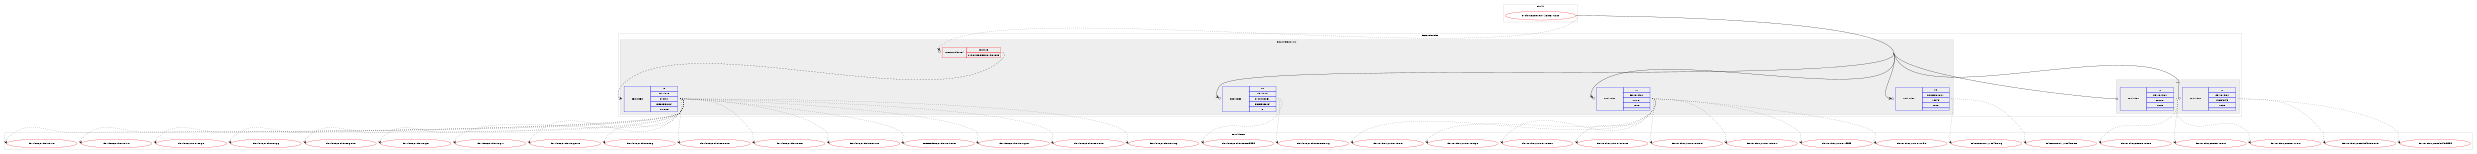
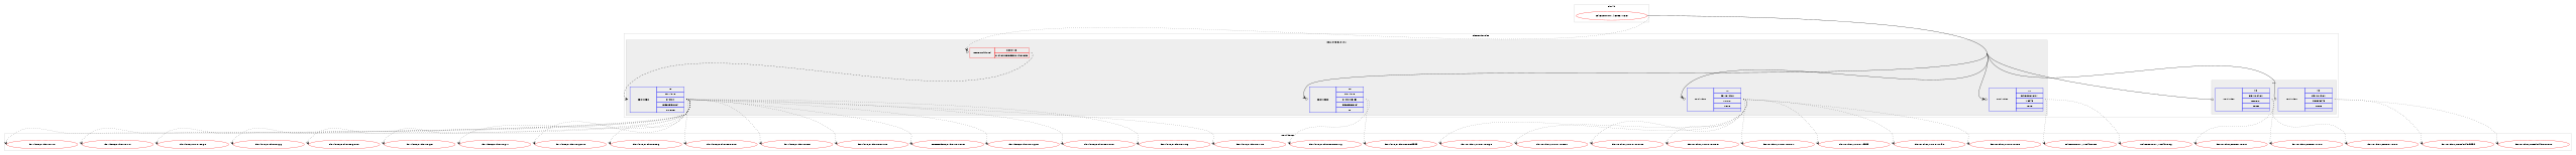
  digraph {
    compound=true
    concentrate=true
    fontname=Helvetica
    fontsize=10
    newrank=true
    rankdir=TB
    ranksep=1.5
    node [color=red fontname=Helvetica fontsize=10]
    edge [arrowhead=vee headport=w style=dotted tailport=e weight=100]
-   n1 [label="python-astronomy/kapteyn-2.3" width=4]
+   n1 [label="sci-astronomy/kapteyn-2.3" width=4]
    n2 [color=blue label=<<TABLE BORDER="0" CELLBORDER="1" CELLSPACING="0" CELLPADDING="4" WIDTH="220"><TR><TD ROWSPAN="6" CELLPADDING="30">pack_dep</TD></TR><TR><TD WIDTH="110">no</TD></TR><TR><TD>dev-lang</TD></TR><TR><TD>python</TD></TR><TR><TD>greaterequal</TD></TR><TR><TD>2.7.5-r2</TD></TR></TABLE>> shape=none]
    n3 [label=<<TABLE BORDER="0" CELLBORDER="1" CELLSPACING="0" CELLPADDING="4"><TR><TD ROWSPAN="3" CELLPADDING="10">use_conditional</TD></TR><TR><TD>positive</TD></TR><TR><TD>python_targets_python2_3</TD></TR></TABLE>> shape=none]
    n4 [color=blue label=<<TABLE BORDER="0" CELLBORDER="1" CELLSPACING="0" CELLPADDING="4" WIDTH="220"><TR><TD ROWSPAN="6" CELLPADDING="30">pack_dep</TD></TR><TR><TD WIDTH="110">no</TD></TR><TR><TD>dev-lang</TD></TR><TR><TD>python-exec</TD></TR><TR><TD>greaterequal</TD></TR><TR><TD>2</TD></TR></TABLE>> shape=none]
    n5 [color=blue label=<<TABLE BORDER="0" CELLBORDER="1" CELLSPACING="0" CELLPADDING="4" WIDTH="220"><TR><TD ROWSPAN="6" CELLPADDING="30">pack_dep</TD></TR><TR><TD WIDTH="110">no</TD></TR><TR><TD>dev-python</TD></TR><TR><TD>numpy</TD></TR><TR><TD>none</TD></TR><TR><TD></TD></TR></TABLE>> shape=none]
    n6 [color=blue label=<<TABLE BORDER="0" CELLBORDER="1" CELLSPACING="0" CELLPADDING="4" WIDTH="220"><TR><TD ROWSPAN="6" CELLPADDING="30">pack_dep</TD></TR><TR><TD WIDTH="110">no</TD></TR><TR><TD>sci-astronomy</TD></TR><TR><TD>wcslib</TD></TR><TR><TD>none</TD></TR><TR><TD></TD></TR></TABLE>> shape=none]
    n7 [color=blue label=<<TABLE BORDER="0" CELLBORDER="1" CELLSPACING="0" CELLPADDING="4" WIDTH="220"><TR><TD ROWSPAN="6" CELLPADDING="30">pack_dep</TD></TR><TR><TD WIDTH="110">no</TD></TR><TR><TD>dev-python</TD></TR><TR><TD>astropy</TD></TR><TR><TD>none</TD></TR><TR><TD></TD></TR></TABLE>> shape=none]
    n8 [color=blue label=<<TABLE BORDER="0" CELLBORDER="1" CELLSPACING="0" CELLPADDING="4" WIDTH="220"><TR><TD ROWSPAN="6" CELLPADDING="30">pack_dep</TD></TR><TR><TD WIDTH="110">no</TD></TR><TR><TD>dev-python</TD></TR><TR><TD>matplotlib</TD></TR><TR><TD>none</TD></TR><TR><TD></TD></TR></TABLE>> shape=none]
+   n9 [label="dev-lang/python-2.7.15" width=4]
    n10 [label="dev-lang/python-2.7.16" width=4]
    n11 [label="dev-lang/python-3.4.5-r1" width=4]
    n12 [label="dev-lang/python-3.4.6-r1" width=4]
    n13 [label="targets-lang/python-3.4.8-r1" width=4]
    n14 [label="dev-lang/python-3.5.4-r1" width=4]
    n15 [label="dev-lang/python-3.5.5" width=4]
    n16 [label="dev-lang/python-3.5.5-r1" width=4]
    n17 [label="dev-lang/python-3.5.6" width=4]
    n18 [label="dev-lang/python-3.6.3-r1" width=4]
    n19 [label="dev-lang/python-3.6.4" width=4]
    n20 [label="dev-lang/python-3.6.5" width=4]
    n21 [label="dev-lang/python-3.6.5-r1" width=4]
    n22 [label="dev-lang/python-3.6.6" width=4]
    n23 [label="dev-lang/numpy-3.6.8" width=4]
    n24 [label="dev-lang/python-3.7.0" width=4]
    n25 [label="dev-lang/python-3.7.2" width=4]
    n26 [label="dev-lang/python-exec-2.4.6" width=4]
    n27 [label="dev-lang/python-exec-9999" width=4]
    n28 [label="dev-python/numpy-1.10.4" width=4]
    n29 [label="dev-python/numpy-1.13.3" width=4]
    n30 [label="dev-python/numpy-1.14.5" width=4]
    n31 [label="dev-python/numpy-1.15.4" width=4]
    n32 [label="dev-python/numpy-1.16.1" width=4]
    n33 [label="dev-python/numpy-1.8.2" width=4]
    n34 [label="dev-python/numpy-1.9.2" width=4]
    n35 [label="dev-python/numpy-9999" width=4]
    n36 [label="sci-astronomy/wcslib-5.15" width=4]
    n37 [label="sci-astronomy/wcslib-5.16" width=4]
    n38 [label="dev-python/astropy-1.2.1" width=4]
    n39 [label="dev-python/astropy-1.3.3" width=4]
    n40 [label="dev-python/astropy-7.0.1" width=4]
    n41 [label="dev-python/matplotlib-2.2.2-r1" width=4]
    n42 [label="dev-python/matplotlib-9999" width=4]
    subgraph cluster_1 {
      color=gray
      label=<<i>ebuild</i>>
      rank=same
      n1
    }
    subgraph cluster_2 {
      color=gray
      label=<<i>dependencies</i>>
      subgraph cluster_3 {
        color=gray
        fillcolor="#eeeeee"
        label=<<i>compile</i>>
        style=filled
      }
      subgraph cluster_4 {
        color=gray
        fillcolor="#eeeeee"
        label=<<i>compile and run</i>>
        style=filled
        subgraph sub_5 {
          color=gray
          fillcolor="#eeeeee"
          label=<<i>compile and run</i>>
          style=filled
          n3
          subgraph sub_6 {
            color=gray
            fillcolor="#eeeeee"
            label=<<i>compile and run</i>>
            style=filled
            n2
          }
        }
        subgraph sub_7 {
          color=gray
          fillcolor="#eeeeee"
          label=<<i>compile and run</i>>
          style=filled
          n4
        }
        subgraph sub_8 {
          color=gray
          fillcolor="#eeeeee"
          label=<<i>compile and run</i>>
          style=filled
          n5
        }
        subgraph sub_9 {
          color=gray
          fillcolor="#eeeeee"
          label=<<i>compile and run</i>>
          style=filled
          n6
        }
      }
      subgraph cluster_10 {
        color=gray
        fillcolor="#eeeeee"
        label=<<i>run</i>>
        style=filled
        subgraph sub_11 {
          color=gray
          fillcolor="#eeeeee"
          label=<<i>run</i>>
          style=filled
          n7
        }
        subgraph sub_12 {
          color=gray
          fillcolor="#eeeeee"
          label=<<i>run</i>>
          style=filled
          n8
        }
      }
    }
    subgraph cluster_13 {
      color=gray
      label=<<i>candidates</i>>
      rank=same
      subgraph sub_14 {
        color=black
        label=<<i>candidates</i>>
        nodesep=1
        rank=same
+       n9
        n10
        n11
        n12
        n13
        n14
        n15
        n16
        n17
        n18
        n19
        n20
        n21
        n22
        n23
        n24
        n25
      }
      subgraph sub_15 {
        color=black
        label=<<i>candidates</i>>
        nodesep=1
        rank=same
        n26
        n27
      }
      subgraph sub_16 {
        color=black
        label=<<i>candidates</i>>
        nodesep=1
        rank=same
        n28
        n29
        n30
        n31
        n32
        n33
        n34
        n35
      }
      subgraph sub_17 {
        color=black
        label=<<i>candidates</i>>
        nodesep=1
        rank=same
        n36
        n37
      }
      subgraph sub_18 {
        color=black
        label=<<i>candidates</i>>
        nodesep=1
        rank=same
        n38
        n39
        n40
      }
      subgraph sub_19 {
        color=black
        label=<<i>candidates</i>>
        nodesep=1
        rank=same
        n41
        n42
      }
    }
    n1 -> n3 [arrowhead=odotvee weight=20]
    n1 -> n4 [arrowhead=odotvee style=solid weight=20]
    n1 -> n5 [arrowhead=odotvee style=solid weight=20]
    n1 -> n6 [arrowhead=odotvee style=solid weight=20]
    n1 -> n7 [arrowhead=odot style=solid weight=20]
    n1 -> n8 [arrowhead=odot style=solid weight=20]
+   n2 -> n9
    n2 -> n10
    n2 -> n11
    n2 -> n12
    n2 -> n13
    n2 -> n14
    n2 -> n15
    n2 -> n16
    n2 -> n17
    n2 -> n18
    n2 -> n19
    n2 -> n20
    n2 -> n21
    n2 -> n22
    n2 -> n23
    n2 -> n24
    n2 -> n25
    n3 -> n2 [style=dashed weight=20]
    n4 -> n26
    n4 -> n27
    n5 -> n28
    n5 -> n29
    n5 -> n30
    n5 -> n31
    n5 -> n32
    n5 -> n33
    n5 -> n34
    n5 -> n35
    n6 -> n36
    n6 -> n37
    n7 -> n38
    n7 -> n39
    n7 -> n40
    n8 -> n41
    n8 -> n42
  }
